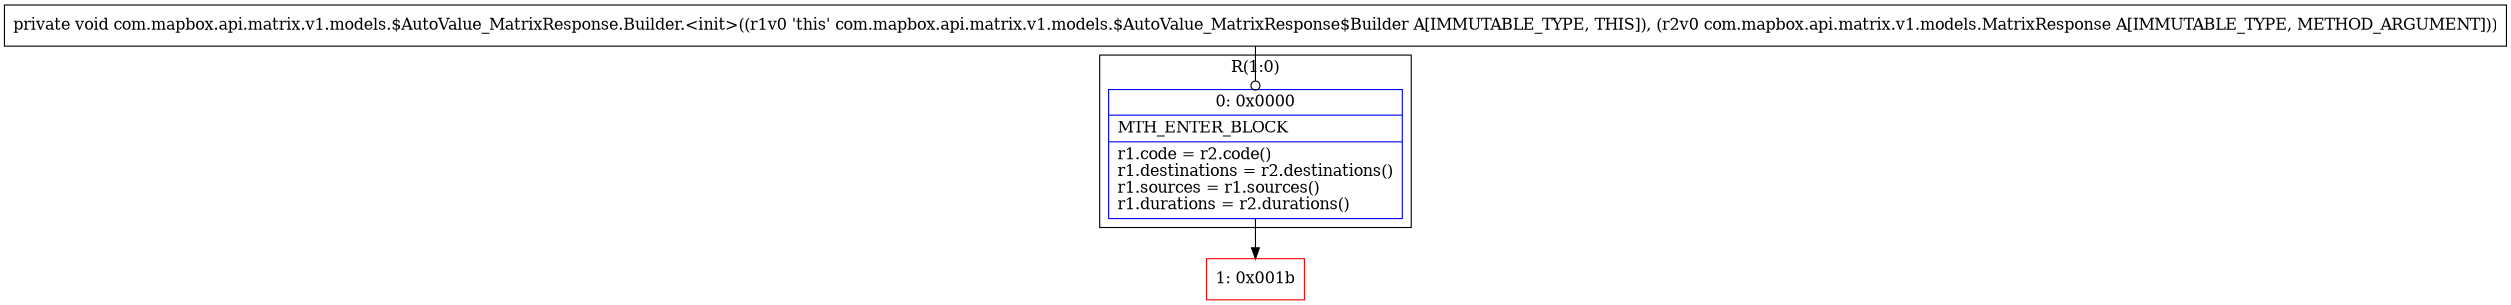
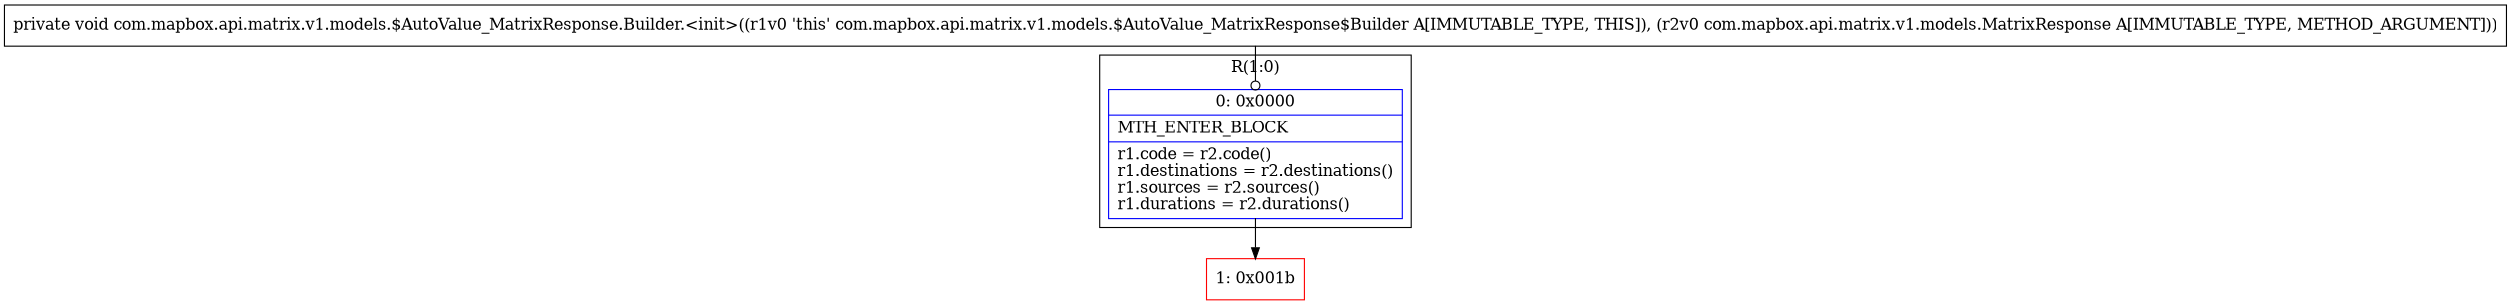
  digraph {
    node [shape=record]
-   n1 [color=blue label="{0\:\ 0x0000|MTH_ENTER_BLOCK\l|r1.code = r2.code()\lr1.destinations = r2.destinations()\lr1.sources = r1.sources()\lr1.durations = r2.durations()\l}"]
+   n1 [color=blue label="{0\:\ 0x0000|MTH_ENTER_BLOCK\l|r1.code = r2.code()\lr1.destinations = r2.destinations()\lr1.sources = r2.sources()\lr1.durations = r2.durations()\l}"]
    n2 [color=red label="{1\:\ 0x001b}"]
    n3 [label="{private void com.mapbox.api.matrix.v1.models.$AutoValue_MatrixResponse.Builder.\<init\>((r1v0 'this' com.mapbox.api.matrix.v1.models.$AutoValue_MatrixResponse$Builder A[IMMUTABLE_TYPE, THIS]), (r2v0 com.mapbox.api.matrix.v1.models.MatrixResponse A[IMMUTABLE_TYPE, METHOD_ARGUMENT])) }"]
    subgraph cluster_1 {
      label="R(1:0)"
      n1
    }
    n1 -> n2 [arrowhead=normal]
    n3 -> n1 [arrowhead=odot]
  }
